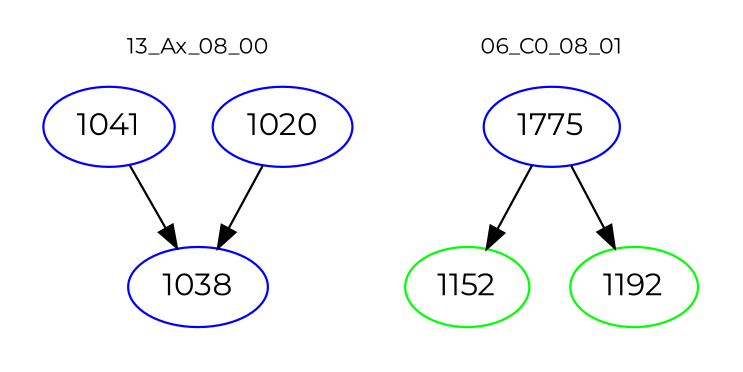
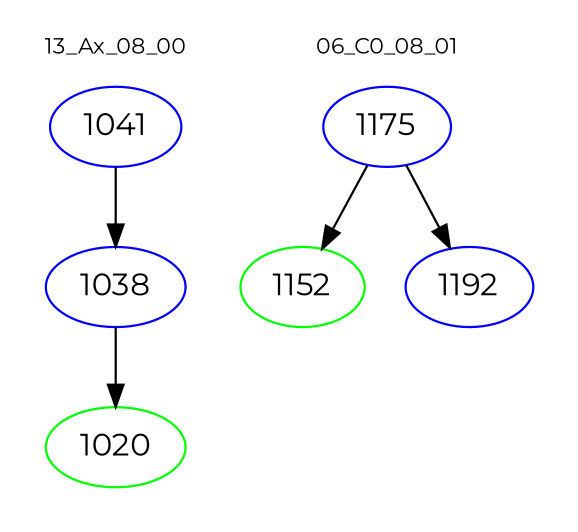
  digraph {
    fontname=Montserrat
    node [color=blue fontname=Montserrat]
    edge [color=black fontname=Montserrat]
    n1 [label=1038]
-   n2 [label=1020]
+   n2 [color=green label=1020]
    n3 [label=1041]
-   n4 [label=1775]
+   n4 [label=1175]
    n5 [color=green label=1152]
-   n6 [color=green label=1192]
+   n6 [label=1192]
    subgraph cluster_1 {
      color=white
      fontsize=10
      label="13_Ax_08_00"
      n1
      n2
      n3
    }
    subgraph cluster_2 {
      color=white
      fontsize=10
      label="06_C0_08_01"
      n4
      n5
      n6
    }
-   n2 -> n1
+   n1 -> n2
    n3 -> n1
    n4 -> n5
    n4 -> n6
  }
